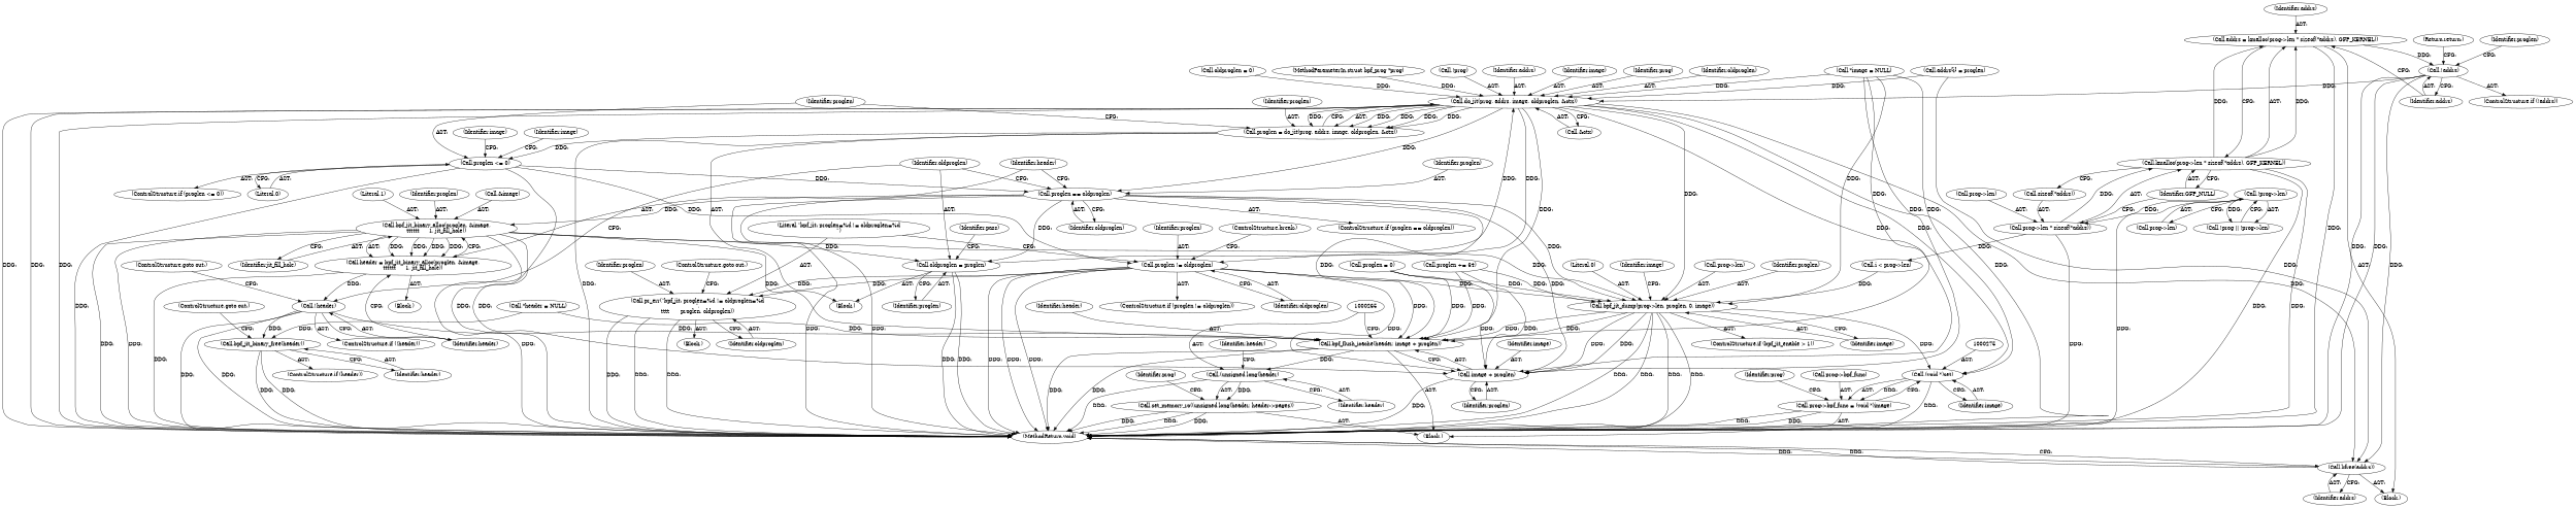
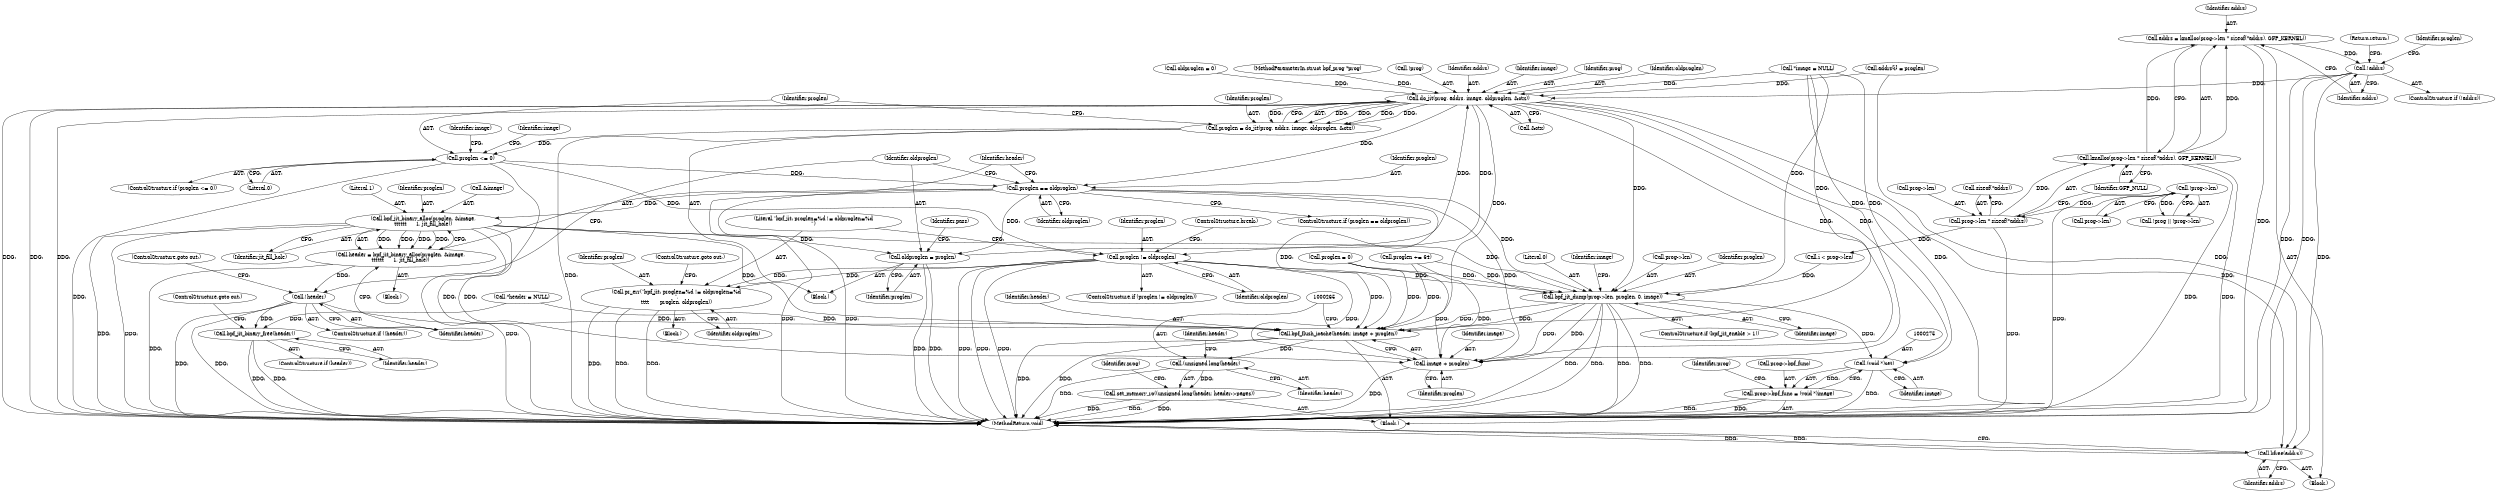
  digraph {
    n1 [label="(Call,addrs = kmalloc(prog->len * sizeof(*addrs), GFP_KERNEL))"]
    n2 [label="(Call,kmalloc(prog->len * sizeof(*addrs), GFP_KERNEL))"]
    n3 [label="(Call,!addrs)"]
    n4 [label="(Block,)"]
    n5 [label="(MethodReturn,void)"]
    n6 [label="(Identifier,GFP_NULL)"]
    n7 [label="(Call,do_jit(prog, addrs, image, oldproglen, &ctx))"]
    n8 [label="(Call,kfree(addrs))"]
    n9 [label="(Identifier,addrs)"]
    n10 [label="(ControlStructure,if (!addrs))"]
    n11 [label="(Call,prog->len * sizeof(*addrs))"]
    n12 [label="(Call,sizeof(*addrs))"]
    n13 [label="(Call,i < prog->len)"]
    n14 [label="(Call,bpf_jit_dump(prog->len, proglen, 0, image))"]
    n15 [label="(Call,!prog->len)"]
    n16 [label="(Call,!prog || !prog->len)"]
    n17 [label="(Call,prog->len)"]
    n18 [label="(Call,proglen = do_jit(prog, addrs, image, oldproglen, &ctx))"]
    n19 [label="(Call,proglen != oldproglen)"]
    n20 [label="(Call,bpf_flush_icache(header, image + proglen))"]
    n21 [label="(Call,image + proglen)"]
    n22 [label="(Call,(void *)set)"]
    n23 [label="(Call,proglen == oldproglen)"]
    n24 [label="(Call,&ctx)"]
    n25 [label="(Identifier,addrs)"]
    n26 [label="(Call,proglen <= 0)"]
    n27 [label="(Block,)"]
    n28 [label="(Call,pr_err(\"bpf_jit: proglen=%d != oldproglen=%d\n\",\n\t\t\t\t       proglen, oldproglen))"]
    n29 [label="(ControlStructure,if (proglen != oldproglen))"]
    n30 [label="(Identifier,oldproglen)"]
    n31 [label="(ControlStructure,if (bpf_jit_enable > 1))"]
    n32 [label="(Identifier,image)"]
    n33 [label="(Call,(unsigned long)header)"]
    n34 [label="(Block,)"]
    n35 [label="(Identifier,proglen)"]
    n36 [label="(Call,prog->bpf_func = (void *)image)"]
    n37 [label="(Identifier,image)"]
    n38 [label="(Call,bpf_jit_binary_alloc(proglen, &image,\n\t\t\t\t\t\t      1, jit_fill_hole))"]
    n39 [label="(Call,oldproglen = proglen)"]
    n40 [label="(ControlStructure,if (proglen == oldproglen))"]
    n41 [label="(Identifier,oldproglen)"]
    n42 [label="(ControlStructure,if (proglen <= 0))"]
    n43 [label="(Literal,0)"]
    n44 [label="(Identifier,oldproglen)"]
    n45 [label="(Block,)"]
    n46 [label="(Call,set_memory_ro((unsigned long)header, header->pages))"]
    n47 [label="(Identifier,header)"]
    n48 [label="(Call,header = bpf_jit_binary_alloc(proglen, &image,\n\t\t\t\t\t\t      1, jit_fill_hole))"]
    n49 [label="(Identifier,jit_fill_hole)"]
    n50 [label="(Identifier,proglen)"]
    n51 [label="(Call,!header)"]
    n52 [label="(Block,)"]
    n53 [label="(Call,bpf_jit_binary_free(header))"]
    n54 [label="(ControlStructure,if (!header))"]
    n55 [label="(Identifier,header)"]
    n56 [label="(Identifier,header)"]
    n57 [label="(ControlStructure,if (header))"]
    n58 [label="(Identifier,addrs)"]
    n59 [label="(Identifier,proglen)"]
    n60 [label="(Call,prog->len)"]
    n61 [label="(Identifier,image)"]
    n62 [label="(Identifier,proglen)"]
    n63 [label="(Call,proglen = 0)"]
    n64 [label="(Identifier,addrs)"]
    n65 [label="(Identifier,pass)"]
    n66 [label="(ControlStructure,goto out;)"]
    n67 [label="(Identifier,proglen)"]
    n68 [label="(Call,*header = NULL)"]
    n69 [label="(Identifier,image)"]
    n70 [label="(Identifier,proglen)"]
    n71 [label="(Return,return;)"]
    n72 [label="(Call,prog->bpf_func)"]
    n73 [label="(Identifier,image)"]
    n74 [label="(ControlStructure,break;)"]
    n75 [label="(Identifier,proglen)"]
    n76 [label="(ControlStructure,goto out;)"]
    n77 [label="(Literal,0)"]
    n78 [label="(Identifier,prog)"]
    n79 [label="(Literal,\"bpf_jit: proglen=%d != oldproglen=%d\n\")"]
    n80 [label="(Identifier,oldproglen)"]
    n81 [label="(Call,oldproglen = 0)"]
    n82 [label="(MethodParameterIn,struct bpf_prog *prog)"]
    n83 [label="(Call,prog->len)"]
    n84 [label="(Call,!prog)"]
    n85 [label="(Identifier,header)"]
    n86 [label="(Identifier,proglen)"]
    n87 [label="(Identifier,image)"]
    n88 [label="(Identifier,oldproglen)"]
    n89 [label="(Literal,1)"]
    n90 [label="(Identifier,proglen)"]
    n91 [label="(Identifier,proglen)"]
    n92 [label="(Call,&image)"]
    n93 [label="(Identifier,prog)"]
    n94 [label="(ControlStructure,goto out;)"]
    n95 [label="(Call,addrs[i] = proglen)"]
    n96 [label="(Identifier,header)"]
    n97 [label="(Identifier,prog)"]
    n98 [label="(Identifier,header)"]
    n99 [label="(Call,proglen += 64)"]
    n100 [label="(Identifier,image)"]
    n101 [label="(Call,*image = NULL)"]
    1000265
    1000275
    n1 -> n2 [label="CFG: "]
    n1 -> n3 [label="DDG: "]
    n1 -> n4 [label="AST: "]
    n1 -> n5 [label="DDG: "]
    n2 -> n1 [label="AST: "]
    n2 -> n1 [label="DDG: "]
    n2 -> n1 [label="DDG: "]
    n2 -> n5 [label="DDG: "]
    n2 -> n5 [label="DDG: "]
    n2 -> n6 [label="CFG: "]
    n3 -> n5 [label="DDG: "]
    n3 -> n5 [label="DDG: "]
    n3 -> n7 [label="DDG: "]
    n3 -> n8 [label="DDG: "]
    n3 -> n9 [label="CFG: "]
    n3 -> n10 [label="AST: "]
    n5 -> n8 [label="CFG: "]
    n6 -> n2 [label="AST: "]
    n6 -> n11 [label="CFG: "]
    n7 -> n5 [label="DDG: "]
    n7 -> n5 [label="DDG: "]
    n7 -> n5 [label="DDG: "]
    n7 -> n5 [label="DDG: "]
    n7 -> n8 [label="DDG: "]
    n7 -> n14 [label="DDG: "]
    n7 -> n18 [label="AST: "]
    n7 -> n18 [label="DDG: "]
    n7 -> n18 [label="DDG: "]
    n7 -> n18 [label="DDG: "]
    n7 -> n18 [label="DDG: "]
    n7 -> n18 [label="DDG: "]
    n7 -> n19 [label="DDG: "]
    n7 -> n20 [label="DDG: "]
    n7 -> n21 [label="DDG: "]
    n7 -> n22 [label="DDG: "]
    n7 -> n23 [label="DDG: "]
    n7 -> n24 [label="CFG: "]
    n8 -> n4 [label="AST: "]
    n8 -> n5 [label="DDG: "]
    n8 -> n5 [label="DDG: "]
    n8 -> n25 [label="CFG: "]
    n9 -> n1 [label="CFG: "]
    n9 -> n3 [label="AST: "]
    n11 -> n2 [label="AST: "]
    n11 -> n2 [label="DDG: "]
    n11 -> n5 [label="DDG: "]
-   n2 -> n12 [label="CFG: "]
+   n11 -> n12 [label="CFG: "]
    n11 -> n13 [label="DDG: "]
    n12 -> n11 [label="AST: "]
    n13 -> n14 [label="DDG: "]
    n14 -> n5 [label="DDG: "]
    n14 -> n5 [label="DDG: "]
    n14 -> n5 [label="DDG: "]
    n14 -> n5 [label="DDG: "]
    n14 -> n20 [label="DDG: "]
    n14 -> n20 [label="DDG: "]
    n14 -> n21 [label="DDG: "]
    n14 -> n21 [label="DDG: "]
    n14 -> n22 [label="DDG: "]
    n14 -> n31 [label="AST: "]
    n14 -> n32 [label="CFG: "]
    n15 -> n5 [label="DDG: "]
    n15 -> n11 [label="DDG: "]
    n15 -> n16 [label="AST: "]
    n15 -> n16 [label="DDG: "]
    n15 -> n17 [label="CFG: "]
    n16 -> n15 [label="CFG: "]
    n17 -> n15 [label="AST: "]
    n18 -> n5 [label="DDG: "]
    n18 -> n7 [label="CFG: "]
    n18 -> n26 [label="DDG: "]
    n18 -> n27 [label="AST: "]
    n19 -> n5 [label="DDG: "]
    n19 -> n5 [label="DDG: "]
    n19 -> n5 [label="DDG: "]
    n19 -> n14 [label="DDG: "]
    n19 -> n20 [label="DDG: "]
    n19 -> n21 [label="DDG: "]
    n19 -> n28 [label="DDG: "]
    n19 -> n28 [label="DDG: "]
    n19 -> n29 [label="AST: "]
    n19 -> n30 [label="CFG: "]
    n20 -> n5 [label="DDG: "]
    n20 -> n5 [label="DDG: "]
    n20 -> n21 [label="CFG: "]
    n20 -> n33 [label="DDG: "]
    n20 -> n34 [label="AST: "]
    n21 -> n5 [label="DDG: "]
    n21 -> n20 [label="AST: "]
    n21 -> n35 [label="CFG: "]
    n22 -> n5 [label="DDG: "]
    n22 -> n36 [label="AST: "]
    n22 -> n36 [label="DDG: "]
    n22 -> n37 [label="CFG: "]
    n23 -> n5 [label="DDG: "]
    n23 -> n5 [label="DDG: "]
    n23 -> n14 [label="DDG: "]
    n23 -> n20 [label="DDG: "]
    n23 -> n21 [label="DDG: "]
    n23 -> n38 [label="DDG: "]
    n23 -> n39 [label="DDG: "]
-   n23 -> n40 [label="AST: "]
+   n23 -> n40 [label="CFG: "]
    n23 -> n41 [label="CFG: "]
    n24 -> n7 [label="AST: "]
    n25 -> n8 [label="AST: "]
    n26 -> n5 [label="DDG: "]
    n26 -> n5 [label="DDG: "]
    n26 -> n19 [label="DDG: "]
    n26 -> n23 [label="DDG: "]
    n26 -> n42 [label="AST: "]
    n26 -> n43 [label="CFG: "]
    n28 -> n5 [label="DDG: "]
    n28 -> n5 [label="DDG: "]
    n28 -> n5 [label="DDG: "]
    n28 -> n44 [label="CFG: "]
    n28 -> n45 [label="AST: "]
    n30 -> n19 [label="AST: "]
    n32 -> n14 [label="AST: "]
    n33 -> n5 [label="DDG: "]
    n33 -> n46 [label="AST: "]
    n33 -> n46 [label="DDG: "]
    n33 -> n47 [label="CFG: "]
    n35 -> n21 [label="AST: "]
    n36 -> n5 [label="DDG: "]
    n36 -> n5 [label="DDG: "]
    n36 -> n22 [label="CFG: "]
    n36 -> n34 [label="AST: "]
    n37 -> n22 [label="AST: "]
    n38 -> n5 [label="DDG: "]
    n38 -> n5 [label="DDG: "]
    n38 -> n5 [label="DDG: "]
    n38 -> n14 [label="DDG: "]
    n38 -> n20 [label="DDG: "]
    n38 -> n21 [label="DDG: "]
    n38 -> n39 [label="DDG: "]
    n38 -> n48 [label="AST: "]
    n38 -> n48 [label="DDG: "]
    n38 -> n48 [label="DDG: "]
    n38 -> n48 [label="DDG: "]
    n38 -> n48 [label="DDG: "]
    n38 -> n49 [label="CFG: "]
    n39 -> n5 [label="DDG: "]
    n39 -> n5 [label="DDG: "]
    n39 -> n7 [label="DDG: "]
    n39 -> n27 [label="AST: "]
    n39 -> n50 [label="CFG: "]
    n41 -> n23 [label="AST: "]
    n43 -> n26 [label="AST: "]
    n44 -> n28 [label="AST: "]
    n46 -> n5 [label="DDG: "]
    n46 -> n5 [label="DDG: "]
    n46 -> n5 [label="DDG: "]
    n46 -> n34 [label="AST: "]
    n47 -> n33 [label="AST: "]
    n48 -> n5 [label="DDG: "]
    n48 -> n38 [label="CFG: "]
    n48 -> n51 [label="DDG: "]
    n48 -> n52 [label="AST: "]
    n49 -> n38 [label="AST: "]
    n50 -> n39 [label="AST: "]
    n51 -> n5 [label="DDG: "]
    n51 -> n5 [label="DDG: "]
    n51 -> n20 [label="DDG: "]
    n51 -> n53 [label="DDG: "]
    n51 -> n54 [label="AST: "]
    n51 -> n55 [label="CFG: "]
    n53 -> n5 [label="DDG: "]
    n53 -> n5 [label="DDG: "]
    n53 -> n56 [label="CFG: "]
    n53 -> n57 [label="AST: "]
    n55 -> n48 [label="CFG: "]
    n55 -> n51 [label="AST: "]
    n56 -> n53 [label="AST: "]
    n58 -> n7 [label="AST: "]
    n59 -> n18 [label="AST: "]
    n60 -> n14 [label="AST: "]
    n61 -> n7 [label="AST: "]
    n62 -> n28 [label="AST: "]
    n63 -> n14 [label="DDG: "]
    n63 -> n20 [label="DDG: "]
    n63 -> n21 [label="DDG: "]
    n64 -> n1 [label="AST: "]
    n65 -> n39 [label="CFG: "]
    n66 -> n53 [label="CFG: "]
    n67 -> n23 [label="AST: "]
    n68 -> n20 [label="DDG: "]
    n68 -> n53 [label="DDG: "]
    n69 -> n21 [label="AST: "]
    n70 -> n14 [label="AST: "]
    n71 -> n3 [label="CFG: "]
    n72 -> n36 [label="AST: "]
    n73 -> n26 [label="CFG: "]
    n74 -> n19 [label="CFG: "]
    n75 -> n19 [label="AST: "]
    n76 -> n28 [label="CFG: "]
    n77 -> n14 [label="AST: "]
    n78 -> n7 [label="AST: "]
    n79 -> n19 [label="CFG: "]
    n79 -> n28 [label="AST: "]
    n80 -> n7 [label="AST: "]
    n81 -> n7 [label="DDG: "]
    n82 -> n7 [label="DDG: "]
    n83 -> n11 [label="AST: "]
    n84 -> n7 [label="AST: "]
    n85 -> n23 [label="CFG: "]
    n85 -> n48 [label="AST: "]
    n86 -> n3 [label="CFG: "]
    n87 -> n14 [label="CFG: "]
    n88 -> n23 [label="CFG: "]
    n88 -> n39 [label="AST: "]
    n88 -> n51 [label="CFG: "]
    n89 -> n38 [label="AST: "]
    n90 -> n18 [label="CFG: "]
    n90 -> n26 [label="AST: "]
    n91 -> n38 [label="AST: "]
    n92 -> n38 [label="AST: "]
    n93 -> n36 [label="CFG: "]
    n94 -> n51 [label="CFG: "]
    n95 -> n7 [label="DDG: "]
    n95 -> n8 [label="DDG: "]
    n96 -> n33 [label="CFG: "]
    n97 -> n46 [label="CFG: "]
    n98 -> n20 [label="AST: "]
    n99 -> n14 [label="DDG: "]
    n99 -> n20 [label="DDG: "]
    n99 -> n21 [label="DDG: "]
    n100 -> n26 [label="CFG: "]
    n101 -> n7 [label="DDG: "]
    n101 -> n14 [label="DDG: "]
    n101 -> n20 [label="DDG: "]
    n101 -> n21 [label="DDG: "]
    n101 -> n22 [label="DDG: "]
    1000265 -> n20 [label="CFG: "]
    1000265 -> n33 [label="AST: "]
    1000275 -> n22 [label="AST: "]
  }
